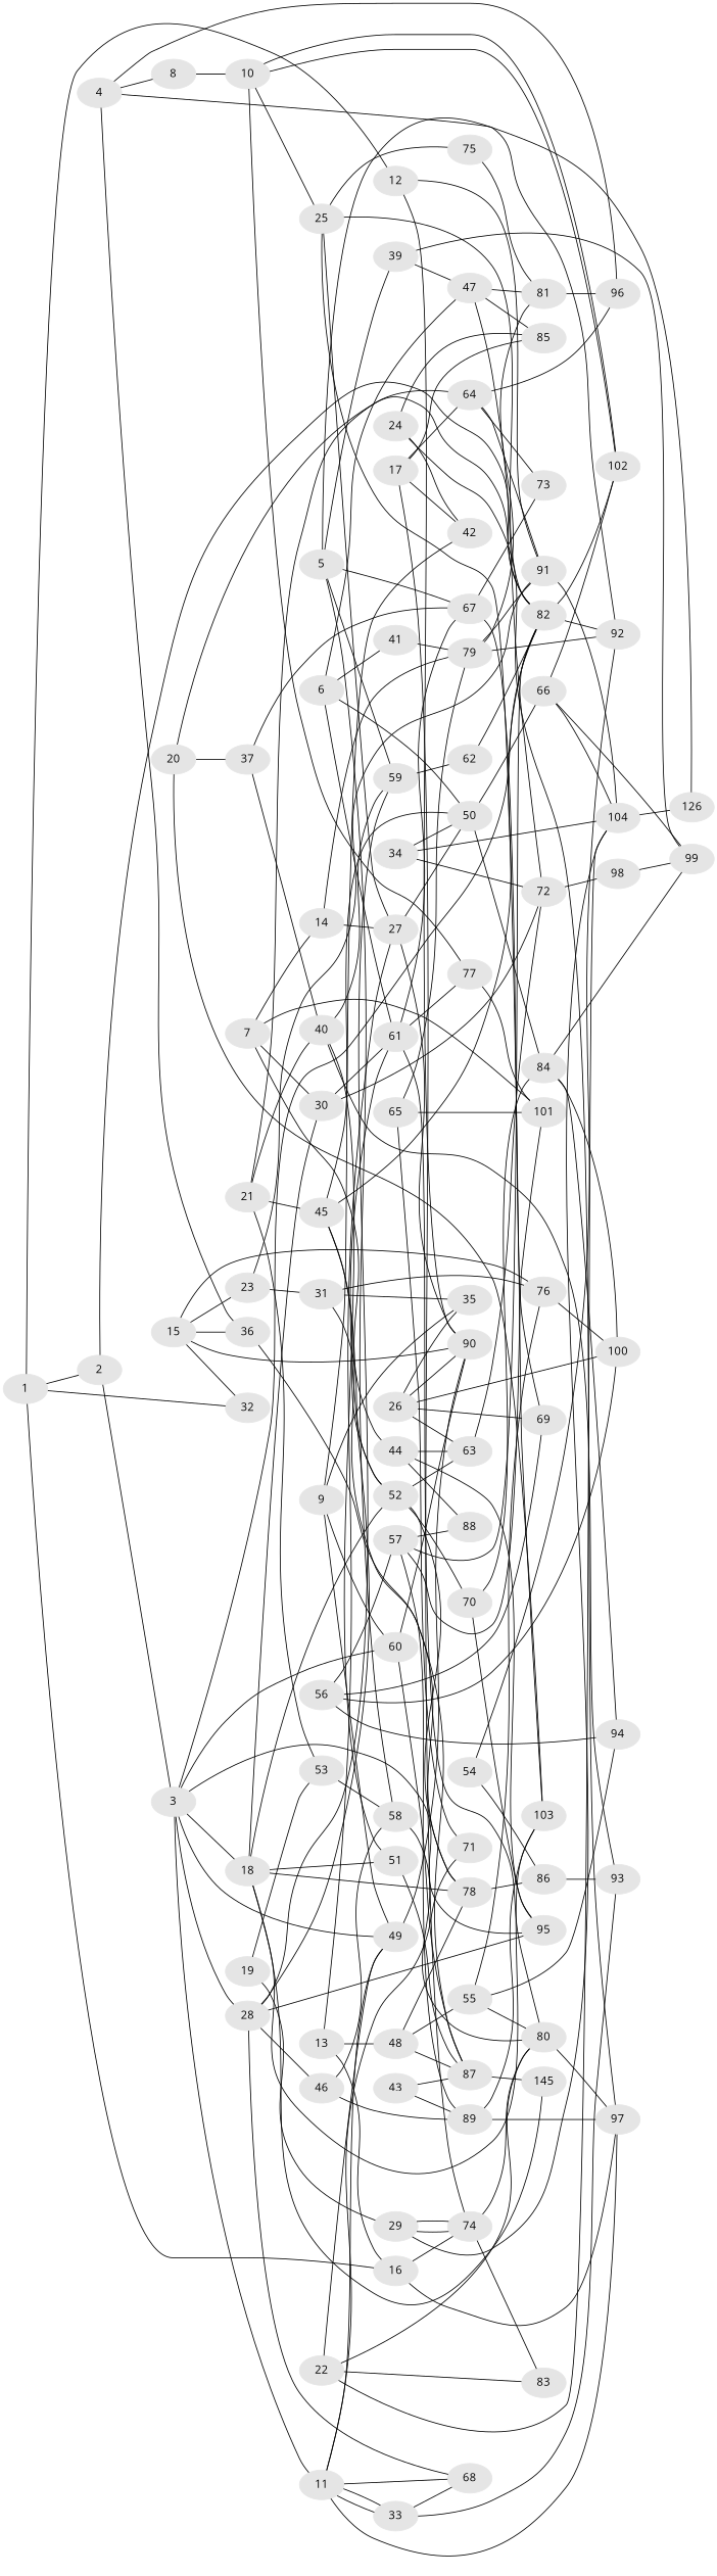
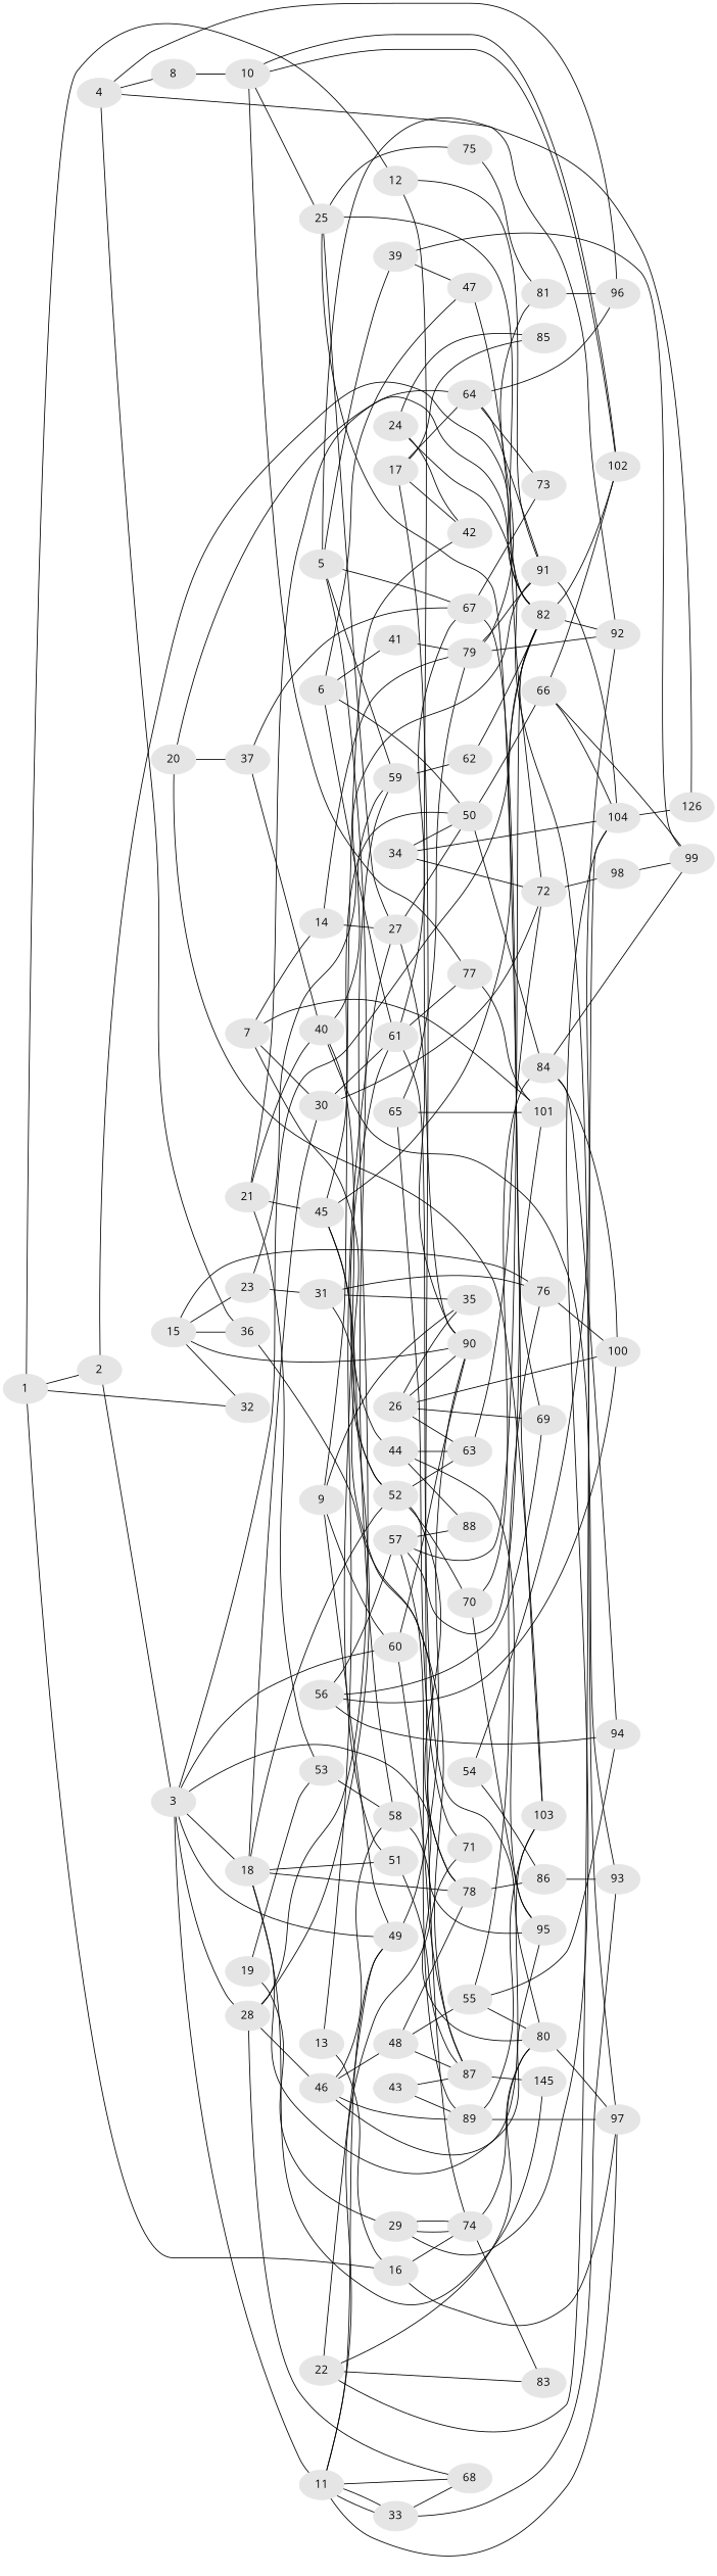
  graph {
    fontname="Open Sans"
    rankdir=LR
    node [color=gray90 fontname="Open Sans" style=filled]
    edge [fontname="Open Sans"]
    1
    2
    12
    16
    32
    3
    82
    90
    91
    97
    74
    11
    18
    28
    49
    60
    95
    92
    102
    33
    68
    71
    30
    51
    52
    78
    103
    n28 [label=145]
    59
    61
    46
    87
    4
    8
    36
    96
    10
    5
    39
    58
    67
    n42 [label=126]
    47
    99
    80
    62
    69
    73
    6
    41
    50
    79
    85
    72
    81
    66
    84
    77
    7
    14
    44
    101
    27
    88
    63
    25
    9
    35
    42
    75
    93
    104
    13
    48
    55
    15
    23
    76
    31
    100
    83
    17
    64
    70
    86
    19
    29
    53
    20
    37
    40
    21
    45
    22
    24
    26
    89
    98
    34
    43
    94
    54
    56
    57
    65
    1 -- 2
    1 -- 12
    1 -- 16
    1 -- 32
    2 -- 3
    2 -- 82
    12 -- 90
    12 -- 91
    16 -- 97
    16 -- 74
    3 -- 82
    3 -- 11
    3 -- 18
    3 -- 28
    3 -- 49
    3 -- 60
    3 -- 95
    82 -- 92
    82 -- 102
    91 -- 104
    74 -- 80
    74 -- 83
    11 -- 97
    11 -- 49
    11 -- 33
    11 -- 33
    11 -- 68
    11 -- 71
    18 -- 30
    18 -- 51
    18 -- 52
    18 -- 78
    18 -- 103
    18 -- n28
-   28 -- 95
+   46 -- 95
    28 -- 68
    28 -- 59
    28 -- 61
    28 -- 46
    49 -- 90
    60 -- 90
    60 -- 87
    33 -- 68
    33 -- 93
    30 -- 61
    30 -- 72
    51 -- 87
    52 -- 78
    52 -- 63
    52 -- 70
    78 -- 86
    59 -- 62
    61 -- 67
    61 -- 80
    61 -- 77
    46 -- 58
    46 -- 89
    87 -- n28
    4 -- 92
    4 -- 8
    4 -- 36
    4 -- 96
    8 -- 10
    36 -- 78
    10 -- 102
    10 -- 102
    10 -- 77
    10 -- 25
    5 -- 59
    5 -- 39
    5 -- 58
    5 -- 67
    5 -- n42
    39 -- 47
    39 -- 99
    58 -- 80
    67 -- 69
    67 -- 73
-   47 -- 85
    47 -- 72
-   47 -- 81
    80 -- 97
    62 -- 82
    6 -- 61
    6 -- 47
    6 -- 41
    6 -- 50
    41 -- 79
    50 -- 66
    50 -- 84
    79 -- 91
    79 -- 92
    79 -- 81
    72 -- 98
    81 -- 96
    66 -- 102
    66 -- 99
    66 -- 104
    84 -- 99
    84 -- 100
    84 -- 94
    77 -- 101
    7 -- 30
    7 -- 14
    7 -- 44
    7 -- 101
    14 -- 79
    14 -- 27
    44 -- 95
    44 -- 88
    44 -- 63
    27 -- 90
    27 -- 50
    63 -- 72
    25 -- 82
    25 -- 103
    25 -- 27
    25 -- 75
    9 -- 49
    9 -- 60
    9 -- 35
    9 -- 42
    75 -- 81
    104 -- n42
    13 -- 16
    13 -- 27
-   13 -- 48
+   46 -- 48
    48 -- 78
    48 -- 87
    48 -- 55
    55 -- 80
    55 -- 76
    55 -- 94
    15 -- 32
    15 -- 90
    15 -- 36
    15 -- 23
    15 -- 76
    23 -- 91
    23 -- 31
    76 -- 100
    31 -- 52
    31 -- 35
    31 -- 76
    17 -- 74
    17 -- 85
    17 -- 42
    17 -- 64
    64 -- 91
    64 -- 96
    64 -- 73
    70 -- 95
    70 -- 84
    86 -- 93
    19 -- 29
    19 -- 53
    29 -- 74
    29 -- 74
    29 -- 104
    53 -- 58
    20 -- 82
    20 -- 103
    20 -- 37
    37 -- 67
    37 -- 40
    40 -- 51
    40 -- 59
    40 -- 93
    21 -- 64
    21 -- 53
    21 -- 40
    21 -- 45
    45 -- 82
    45 -- 52
    45 -- 87
    45 -- 50
    22 -- 49
    22 -- 80
    22 -- 104
    22 -- 83
    24 -- 97
    24 -- 85
    24 -- 42
    26 -- 90
    26 -- 69
    26 -- 63
    26 -- 35
    26 -- 100
    89 -- 97
    89 -- 103
    98 -- 99
    34 -- 50
    34 -- 72
    34 -- 104
    43 -- 87
    43 -- 89
    54 -- 92
    54 -- 86
    56 -- 69
    56 -- 100
    56 -- 94
    56 -- 57
    57 -- 82
    57 -- 101
    57 -- 88
    57 -- 89
    65 -- 71
    65 -- 79
    65 -- 101
  }
